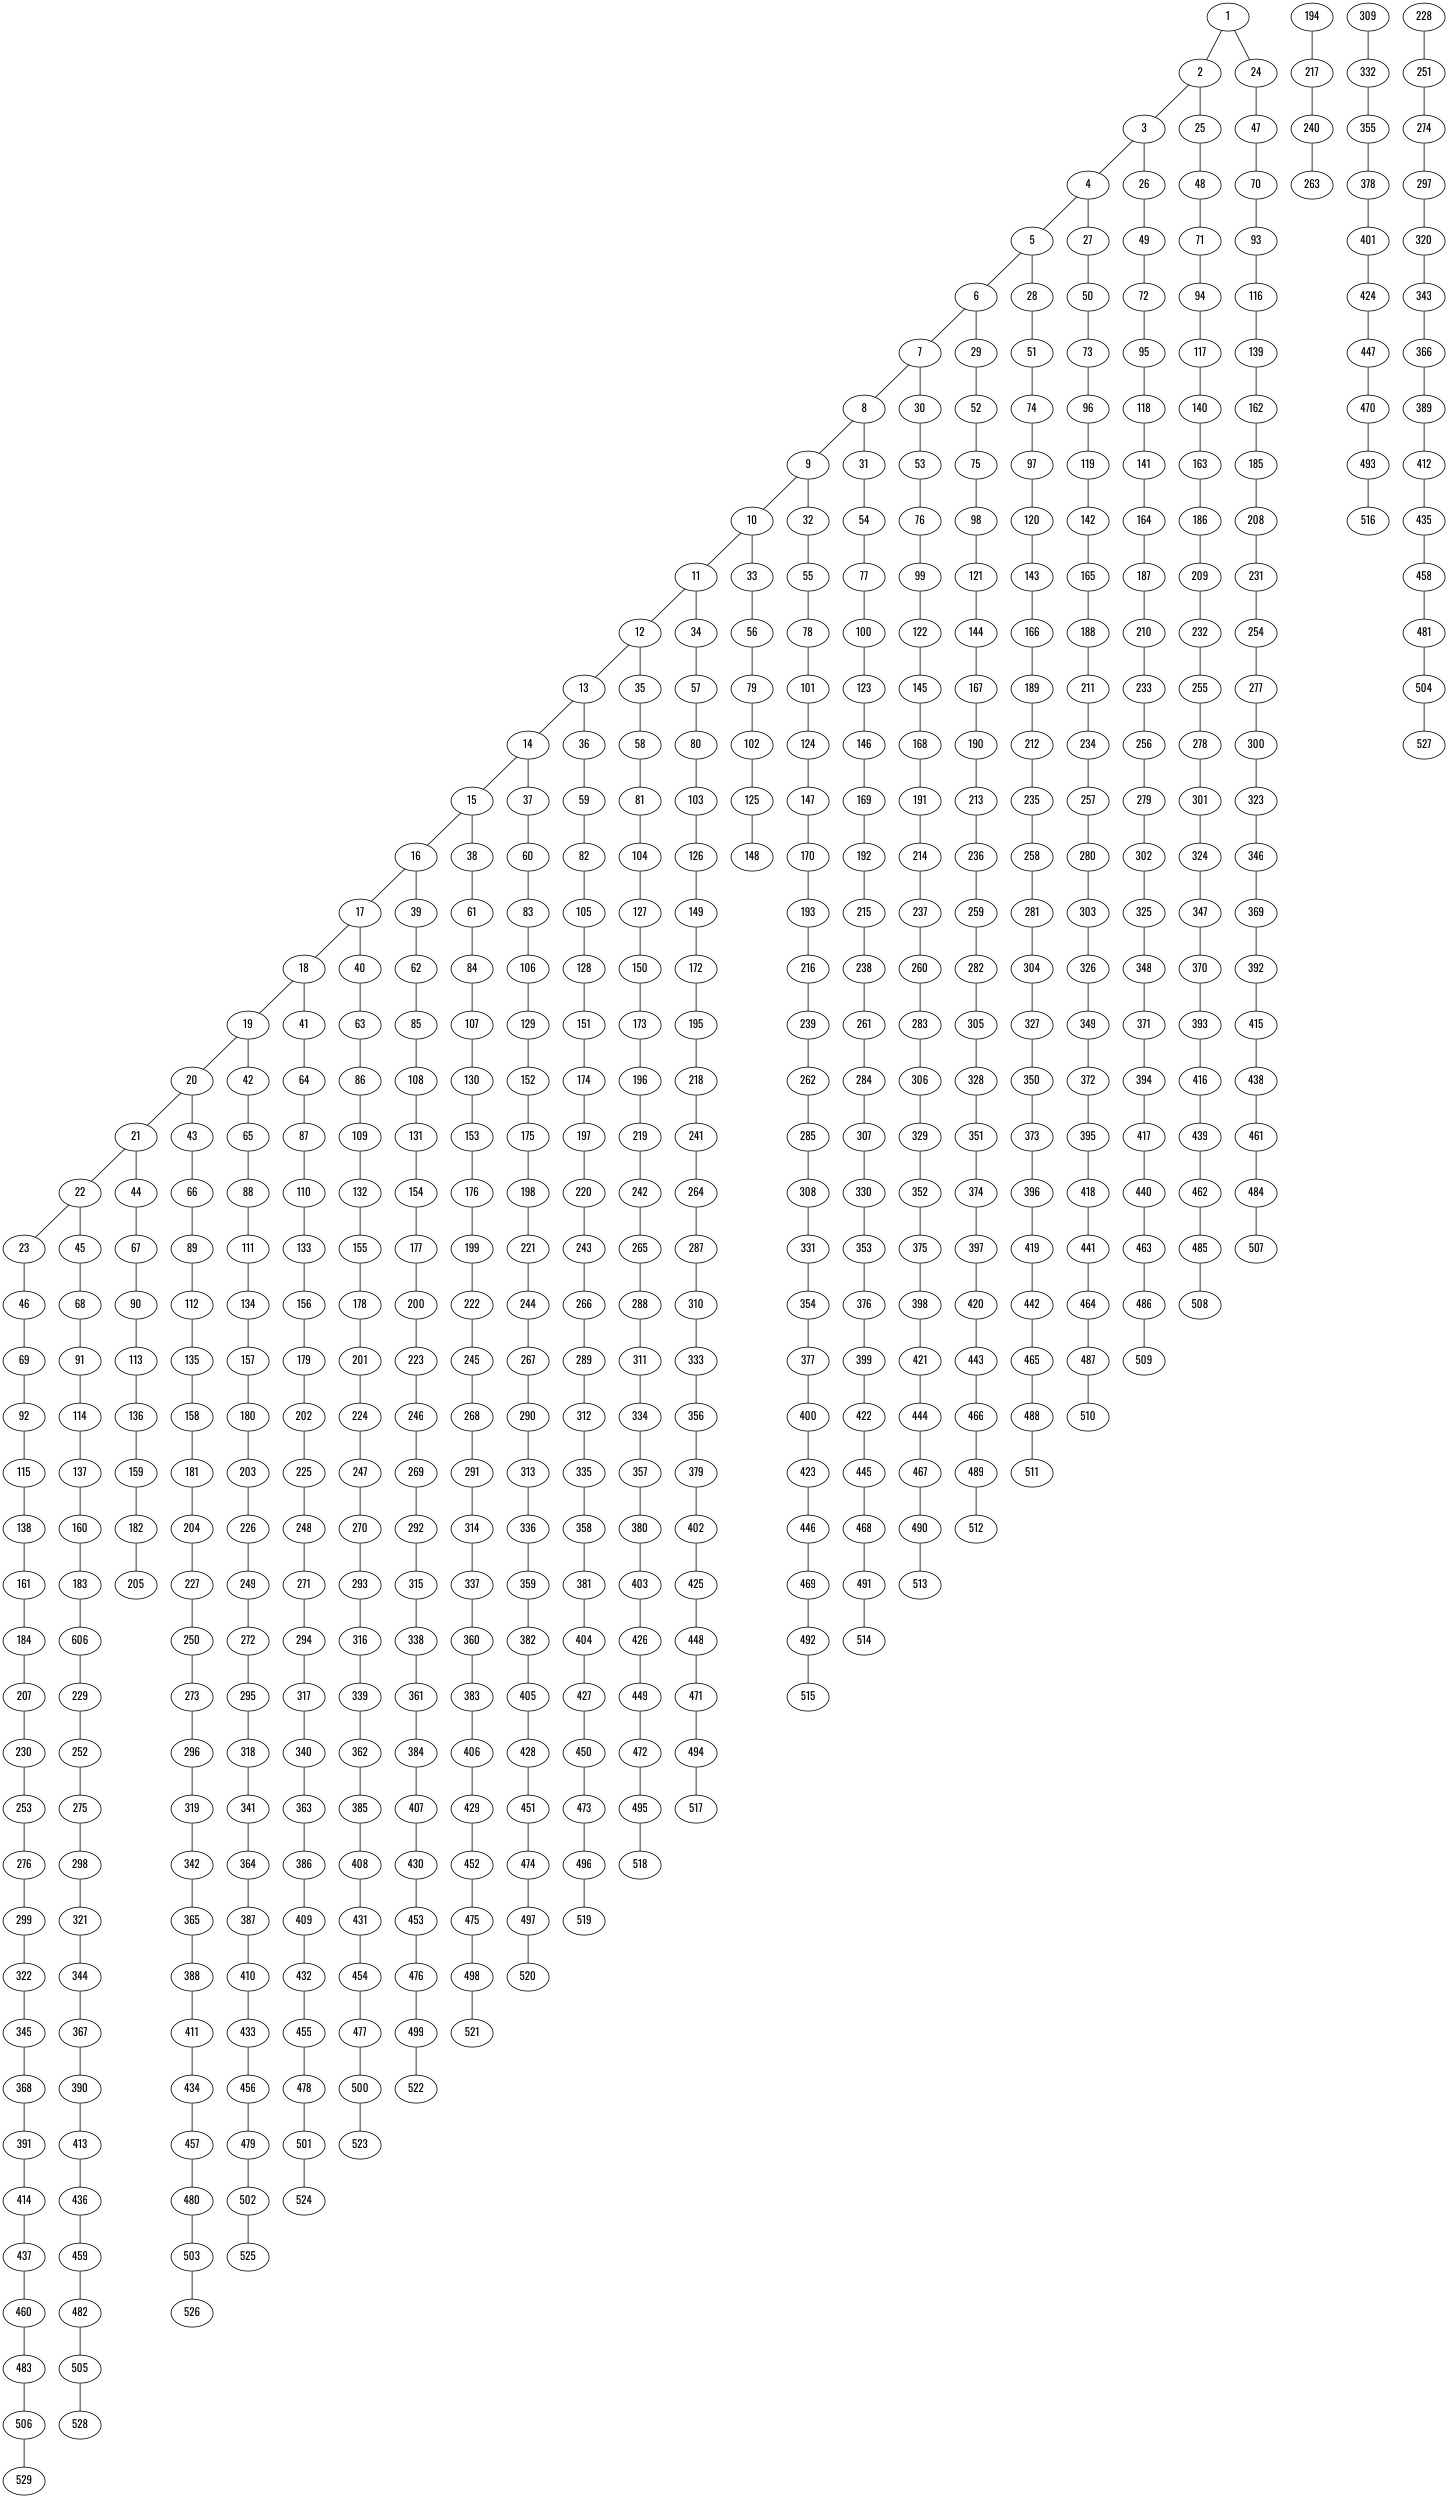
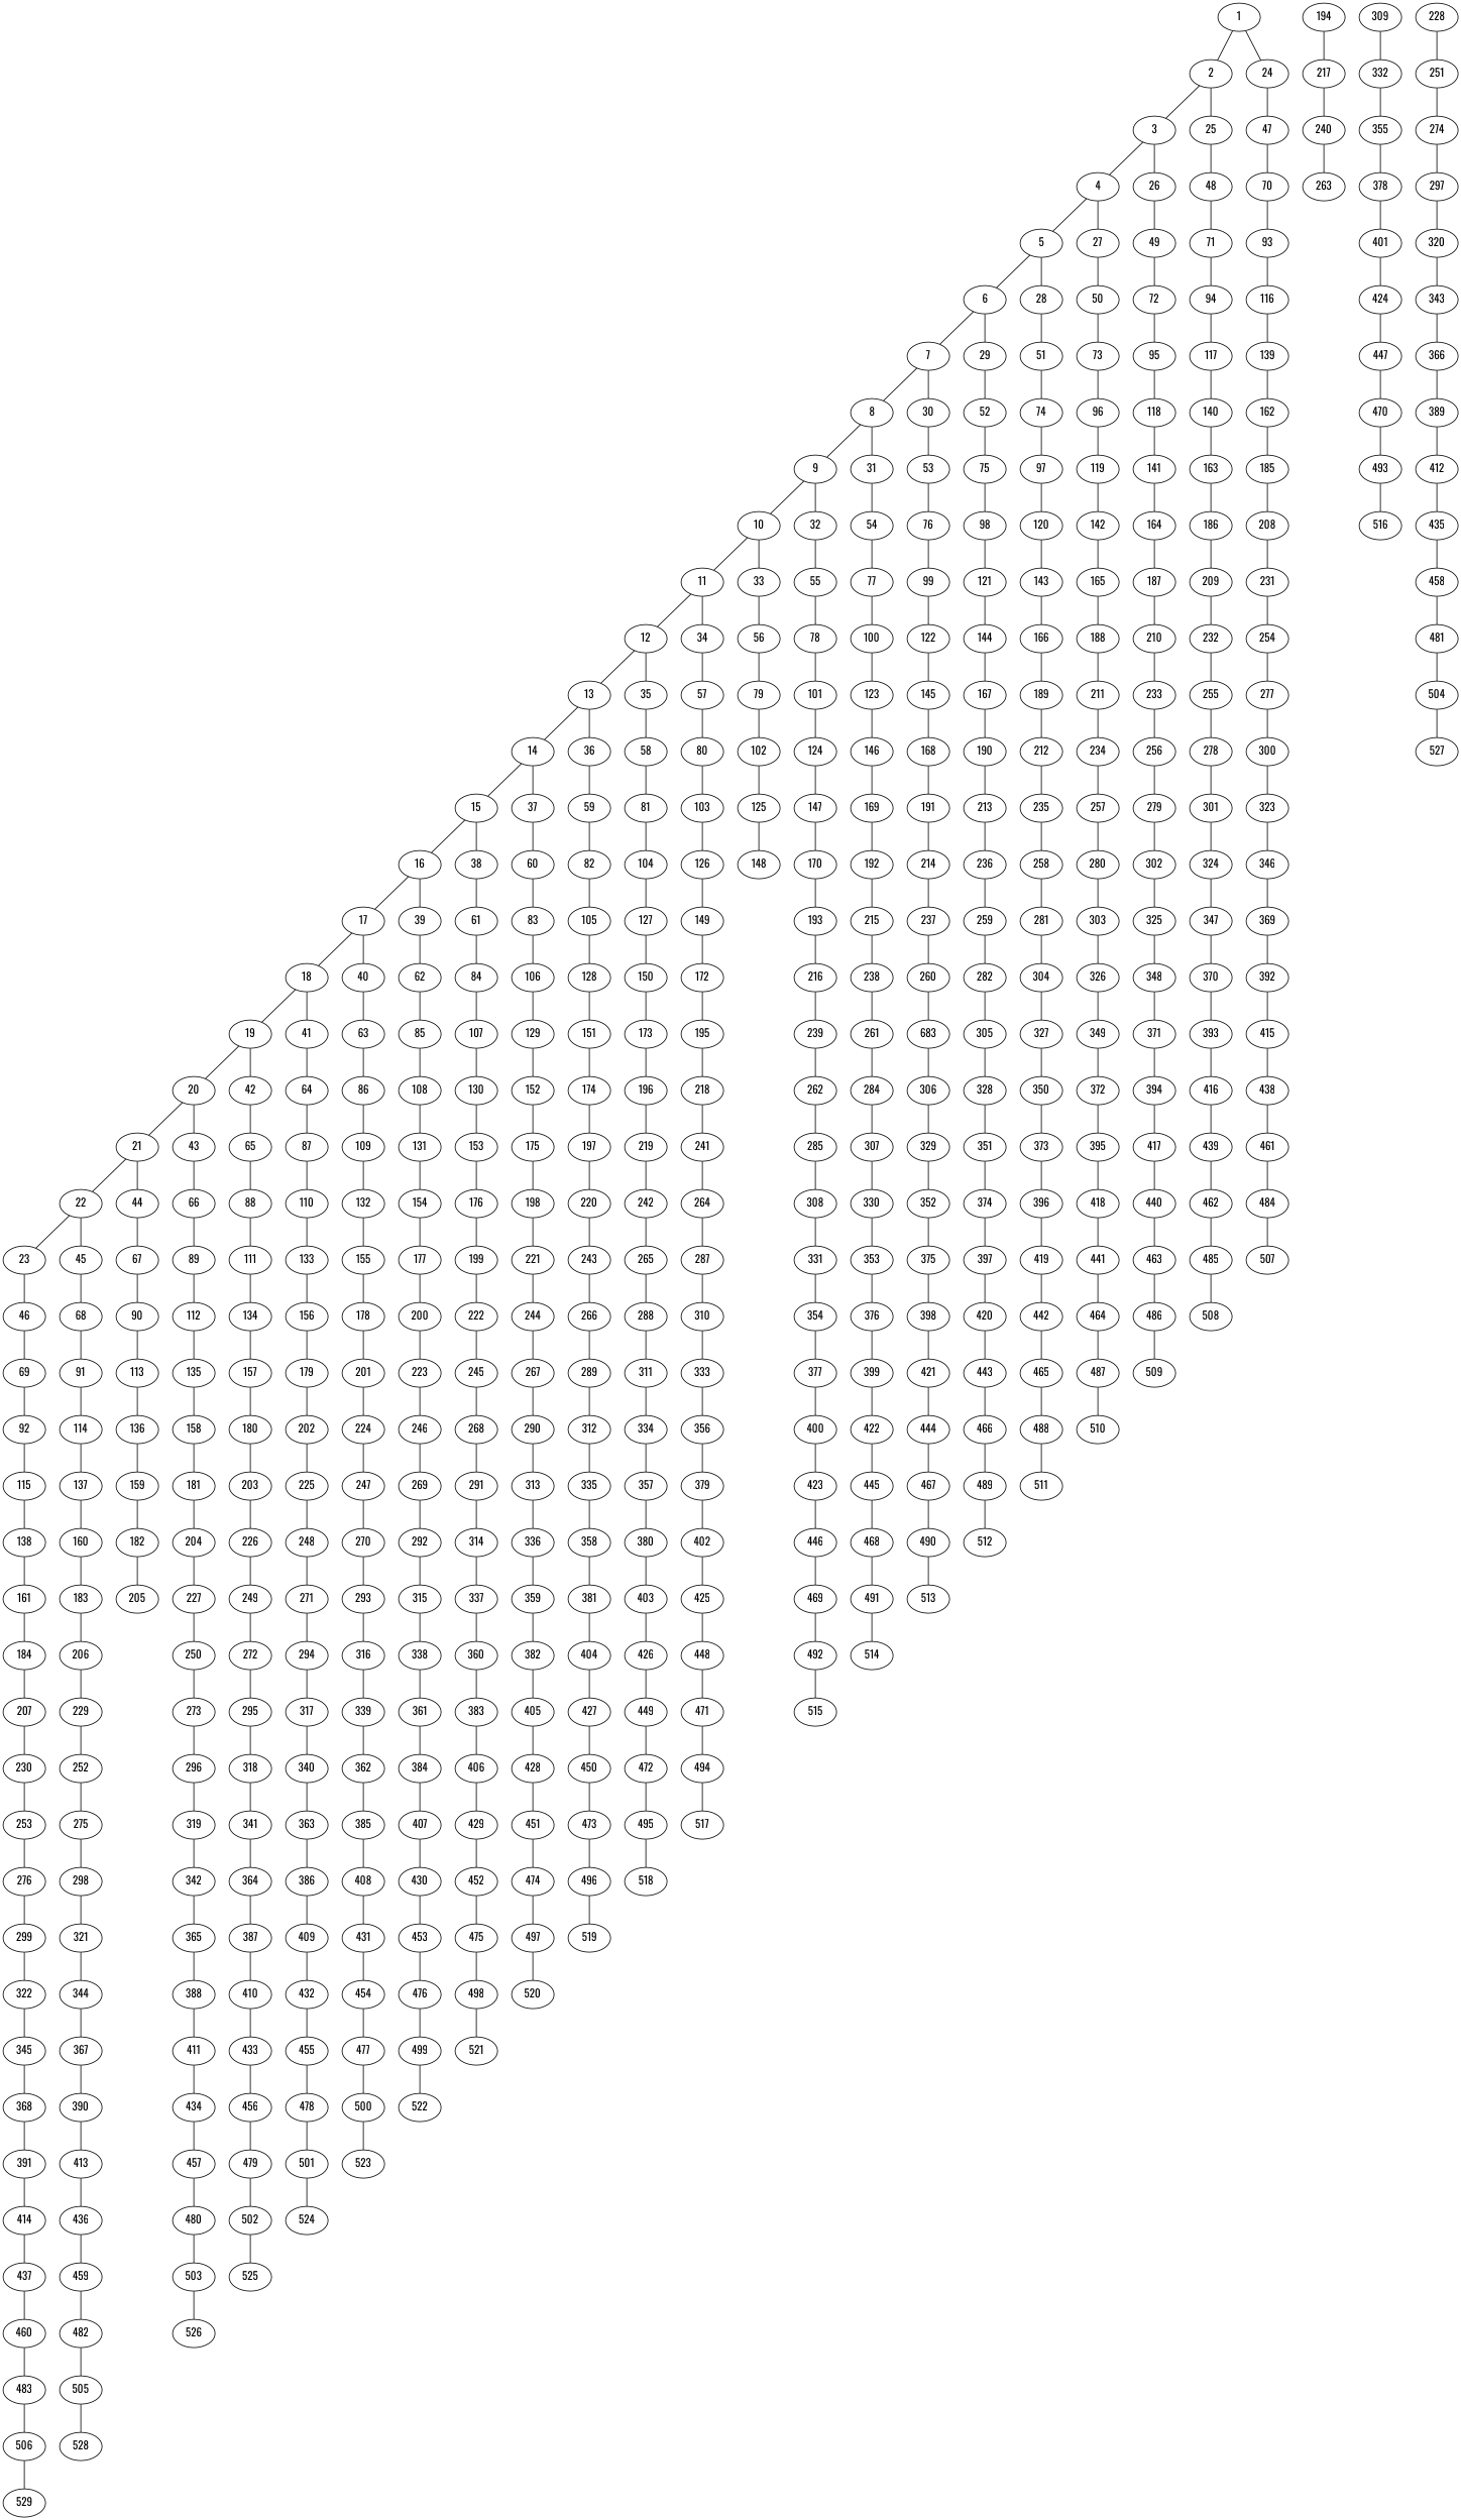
  graph {
    fontname=Oswald
    node [fontname=Oswald]
    edge [fontname=Oswald]
    1
    2
    24
    3
    25
    47
    4
    26
    48
    70
    5
    27
    49
    71
    93
    6
    28
    50
    72
    94
    116
    7
    29
    51
    73
    95
    117
    139
    8
    30
    52
    74
    96
    118
    140
    162
    9
    31
    53
    75
    97
    119
    141
    163
    185
    10
    32
    54
    76
    98
    120
    142
    164
    186
    208
    11
    33
    55
    77
    99
    121
    143
    165
    187
    209
    231
    12
    34
    56
    78
    100
    122
    144
    166
    188
    210
    232
    254
    13
    35
    57
    79
    101
    123
    145
    167
    189
    211
    233
    255
    277
    14
    36
    58
    80
    102
    124
    146
    168
    190
    212
    234
    256
    278
    300
    15
    37
    59
    81
    103
    125
    147
    169
    191
    213
    235
    257
    279
    301
    323
    16
    38
    60
    82
    104
    126
    148
    170
    192
    214
    236
    258
    280
    302
    324
    346
    17
    39
    61
    83
    105
    127
    149
    193
    215
    237
    259
    281
    303
    325
    347
    369
    18
    40
    62
    84
    106
    128
    150
    172
    216
    238
    260
    282
    304
    326
    348
    370
    392
    19
    41
    63
    85
    107
    129
    151
    173
    195
    194
    217
    239
    261
-   283
+   283 [label=683]
    305
    327
    349
    371
    393
    415
    20
    42
    64
    86
    108
    130
    152
    174
    196
    218
    240
    262
    284
    306
    328
    350
    372
    394
    416
    438
    21
    43
    65
    87
    109
    131
    153
    175
    197
    219
    241
    263
    285
    307
    329
    351
    373
    395
    417
    439
    461
    22
    44
    66
    88
    110
    132
    154
    176
    198
    220
    242
    264
    308
    330
    352
    374
    396
    418
    440
    462
    484
    23
    45
    67
    89
    111
    133
    155
    177
    199
    221
    243
    265
    287
    331
    353
    375
    397
    419
    441
    463
    485
    507
    46
    68
    90
    112
    134
    156
    178
    200
    222
    244
    266
    288
    310
    309
    332
    354
    376
    398
    420
    442
    464
    486
    508
    69
    91
    113
    135
    157
    179
    201
    223
    245
    267
    289
    311
    333
    355
    377
    399
    421
    443
    465
    487
    509
    92
    114
    136
    158
    180
    202
    224
    246
    268
    290
    312
    334
    356
    378
    400
    422
    444
    466
    488
    510
    115
    137
    159
    181
    203
    225
    247
    269
    291
    313
    335
    357
    379
    401
    423
    445
    467
    489
    511
    138
    160
    182
    204
    226
    248
    270
    292
    314
    336
    358
    380
    402
    424
    446
    468
    490
    512
    161
    183
    205
    227
    249
    271
    293
    315
    337
    359
    381
    403
    425
    447
    469
    491
    513
    184
-   206 [label=606]
+   206
    250
    272
    294
    316
    338
    360
    382
    404
    426
    448
    470
    492
    514
    207
    229
    228
    251
    273
    295
    317
    339
    361
    383
    405
    427
    449
    471
    493
    515
    230
    252
    274
    296
    318
    340
    362
    384
    406
    428
    450
    472
    494
    516
    253
    275
    297
    319
    341
    363
    385
    407
    429
    451
    473
    495
    517
    276
    298
    320
    342
    364
    386
    408
    430
    452
    474
    496
    518
    299
    321
    343
    365
    387
    409
    431
    453
    475
    497
    519
    322
    344
    366
    388
    410
    432
    454
    476
    498
    520
    345
    367
    389
    411
    433
    455
    477
    499
    521
    368
    390
    412
    434
    456
    478
    500
    522
    391
    413
    435
    457
    479
    501
    523
    414
    436
    458
    480
    502
    524
    437
    459
    481
    503
    525
    460
    482
    504
    526
    483
    505
    527
    506
    528
    529
    1 -- 2
    1 -- 24
    2 -- 3
    2 -- 25
    24 -- 47
    3 -- 4
    3 -- 26
    25 -- 48
    47 -- 70
    4 -- 5
    4 -- 27
    26 -- 49
    48 -- 71
    70 -- 93
    5 -- 6
    5 -- 28
    27 -- 50
    49 -- 72
    71 -- 94
    93 -- 116
    6 -- 7
    6 -- 29
    28 -- 51
    50 -- 73
    72 -- 95
    94 -- 117
    116 -- 139
    7 -- 8
    7 -- 30
    29 -- 52
    51 -- 74
    73 -- 96
    95 -- 118
    117 -- 140
    139 -- 162
    8 -- 9
    8 -- 31
    30 -- 53
    52 -- 75
    74 -- 97
    96 -- 119
    118 -- 141
    140 -- 163
    162 -- 185
    9 -- 10
    9 -- 32
    31 -- 54
    53 -- 76
    75 -- 98
    97 -- 120
    119 -- 142
    141 -- 164
    163 -- 186
    185 -- 208
    10 -- 11
    10 -- 33
    32 -- 55
    54 -- 77
    76 -- 99
    98 -- 121
    120 -- 143
    142 -- 165
    164 -- 187
    186 -- 209
    208 -- 231
    11 -- 12
    11 -- 34
    33 -- 56
    55 -- 78
    77 -- 100
    99 -- 122
    121 -- 144
    143 -- 166
    165 -- 188
    187 -- 210
    209 -- 232
    231 -- 254
    12 -- 13
    12 -- 35
    34 -- 57
    56 -- 79
    78 -- 101
    100 -- 123
    122 -- 145
    144 -- 167
    166 -- 189
    188 -- 211
    210 -- 233
    232 -- 255
    254 -- 277
    13 -- 14
    13 -- 36
    35 -- 58
    57 -- 80
    79 -- 102
    101 -- 124
    123 -- 146
    145 -- 168
    167 -- 190
    189 -- 212
    211 -- 234
    233 -- 256
    255 -- 278
    277 -- 300
    14 -- 15
    14 -- 37
    36 -- 59
    58 -- 81
    80 -- 103
    102 -- 125
    124 -- 147
    146 -- 169
    168 -- 191
    190 -- 213
    212 -- 235
    234 -- 257
    256 -- 279
    278 -- 301
    300 -- 323
    15 -- 16
    15 -- 38
    37 -- 60
    59 -- 82
    81 -- 104
    103 -- 126
    125 -- 148
    147 -- 170
    169 -- 192
    191 -- 214
    213 -- 236
    235 -- 258
    257 -- 280
    279 -- 302
    301 -- 324
    323 -- 346
    16 -- 17
    16 -- 39
    38 -- 61
    60 -- 83
    82 -- 105
    104 -- 127
    126 -- 149
    170 -- 193
    192 -- 215
    214 -- 237
    236 -- 259
    258 -- 281
    280 -- 303
    302 -- 325
    324 -- 347
    346 -- 369
    17 -- 18
    17 -- 40
    39 -- 62
    61 -- 84
    83 -- 106
    105 -- 128
    127 -- 150
    149 -- 172
    193 -- 216
    215 -- 238
    237 -- 260
    259 -- 282
    281 -- 304
    303 -- 326
    325 -- 348
    347 -- 370
    369 -- 392
    18 -- 19
    18 -- 41
    40 -- 63
    62 -- 85
    84 -- 107
    106 -- 129
    128 -- 151
    150 -- 173
    172 -- 195
    216 -- 239
    238 -- 261
    260 -- 283
    282 -- 305
    304 -- 327
    326 -- 349
    348 -- 371
    370 -- 393
    392 -- 415
    19 -- 20
    19 -- 42
    41 -- 64
    63 -- 86
    85 -- 108
    107 -- 130
    129 -- 152
    151 -- 174
    173 -- 196
    195 -- 218
    194 -- 217
    217 -- 240
    239 -- 262
    261 -- 284
    283 -- 306
    305 -- 328
    327 -- 350
    349 -- 372
    371 -- 394
    393 -- 416
    415 -- 438
    20 -- 21
    20 -- 43
    42 -- 65
    64 -- 87
    86 -- 109
    108 -- 131
    130 -- 153
    152 -- 175
    174 -- 197
    196 -- 219
    218 -- 241
    240 -- 263
    262 -- 285
    284 -- 307
    306 -- 329
    328 -- 351
    350 -- 373
    372 -- 395
    394 -- 417
    416 -- 439
    438 -- 461
    21 -- 22
    21 -- 44
    43 -- 66
    65 -- 88
    87 -- 110
    109 -- 132
    131 -- 154
    153 -- 176
    175 -- 198
    197 -- 220
    219 -- 242
    241 -- 264
    285 -- 308
    307 -- 330
    329 -- 352
    351 -- 374
    373 -- 396
    395 -- 418
    417 -- 440
    439 -- 462
    461 -- 484
    22 -- 23
    22 -- 45
    44 -- 67
    66 -- 89
    88 -- 111
    110 -- 133
    132 -- 155
    154 -- 177
    176 -- 199
    198 -- 221
    220 -- 243
    242 -- 265
    264 -- 287
    308 -- 331
    330 -- 353
    352 -- 375
    374 -- 397
    396 -- 419
    418 -- 441
    440 -- 463
    462 -- 485
    484 -- 507
    23 -- 46
    45 -- 68
    67 -- 90
    89 -- 112
    111 -- 134
    133 -- 156
    155 -- 178
    177 -- 200
    199 -- 222
    221 -- 244
    243 -- 266
    265 -- 288
    287 -- 310
    331 -- 354
    353 -- 376
    375 -- 398
    397 -- 420
    419 -- 442
    441 -- 464
    463 -- 486
    485 -- 508
    46 -- 69
    68 -- 91
    90 -- 113
    112 -- 135
    134 -- 157
    156 -- 179
    178 -- 201
    200 -- 223
    222 -- 245
    244 -- 267
    266 -- 289
    288 -- 311
    310 -- 333
    309 -- 332
    332 -- 355
    354 -- 377
    376 -- 399
    398 -- 421
    420 -- 443
    442 -- 465
    464 -- 487
    486 -- 509
    69 -- 92
    91 -- 114
    113 -- 136
    135 -- 158
    157 -- 180
    179 -- 202
    201 -- 224
    223 -- 246
    245 -- 268
    267 -- 290
    289 -- 312
    311 -- 334
    333 -- 356
    355 -- 378
    377 -- 400
    399 -- 422
    421 -- 444
    443 -- 466
    465 -- 488
    487 -- 510
    92 -- 115
    114 -- 137
    136 -- 159
    158 -- 181
    180 -- 203
    202 -- 225
    224 -- 247
    246 -- 269
    268 -- 291
    290 -- 313
    312 -- 335
    334 -- 357
    356 -- 379
    378 -- 401
    400 -- 423
    422 -- 445
    444 -- 467
    466 -- 489
    488 -- 511
    115 -- 138
    137 -- 160
    159 -- 182
    181 -- 204
    203 -- 226
    225 -- 248
    247 -- 270
    269 -- 292
    291 -- 314
    313 -- 336
    335 -- 358
    357 -- 380
    379 -- 402
    401 -- 424
    423 -- 446
    445 -- 468
    467 -- 490
    489 -- 512
    138 -- 161
    160 -- 183
    182 -- 205
    204 -- 227
    226 -- 249
    248 -- 271
    270 -- 293
    292 -- 315
    314 -- 337
    336 -- 359
    358 -- 381
    380 -- 403
    402 -- 425
    424 -- 447
    446 -- 469
    468 -- 491
    490 -- 513
    161 -- 184
    183 -- 206
    227 -- 250
    249 -- 272
    271 -- 294
    293 -- 316
    315 -- 338
    337 -- 360
    359 -- 382
    381 -- 404
    403 -- 426
    425 -- 448
    447 -- 470
    469 -- 492
    491 -- 514
    184 -- 207
    206 -- 229
    250 -- 273
    272 -- 295
    294 -- 317
    316 -- 339
    338 -- 361
    360 -- 383
    382 -- 405
    404 -- 427
    426 -- 449
    448 -- 471
    470 -- 493
    492 -- 515
    207 -- 230
    229 -- 252
    228 -- 251
    251 -- 274
    273 -- 296
    295 -- 318
    317 -- 340
    339 -- 362
    361 -- 384
    383 -- 406
    405 -- 428
    427 -- 450
    449 -- 472
    471 -- 494
    493 -- 516
    230 -- 253
    252 -- 275
    274 -- 297
    296 -- 319
    318 -- 341
    340 -- 363
    362 -- 385
    384 -- 407
    406 -- 429
    428 -- 451
    450 -- 473
    472 -- 495
    494 -- 517
    253 -- 276
    275 -- 298
    297 -- 320
    319 -- 342
    341 -- 364
    363 -- 386
    385 -- 408
    407 -- 430
    429 -- 452
    451 -- 474
    473 -- 496
    495 -- 518
    276 -- 299
    298 -- 321
    320 -- 343
    342 -- 365
    364 -- 387
    386 -- 409
    408 -- 431
    430 -- 453
    452 -- 475
    474 -- 497
    496 -- 519
    299 -- 322
    321 -- 344
    343 -- 366
    365 -- 388
    387 -- 410
    409 -- 432
    431 -- 454
    453 -- 476
    475 -- 498
    497 -- 520
    322 -- 345
    344 -- 367
    366 -- 389
    388 -- 411
    410 -- 433
    432 -- 455
    454 -- 477
    476 -- 499
    498 -- 521
    345 -- 368
    367 -- 390
    389 -- 412
    411 -- 434
    433 -- 456
    455 -- 478
    477 -- 500
    499 -- 522
    368 -- 391
    390 -- 413
    412 -- 435
    434 -- 457
    456 -- 479
    478 -- 501
    500 -- 523
    391 -- 414
    413 -- 436
    435 -- 458
    457 -- 480
    479 -- 502
    501 -- 524
    414 -- 437
    436 -- 459
    458 -- 481
    480 -- 503
    502 -- 525
    437 -- 460
    459 -- 482
    481 -- 504
    503 -- 526
    460 -- 483
    482 -- 505
    504 -- 527
    483 -- 506
    505 -- 528
    506 -- 529
  }
